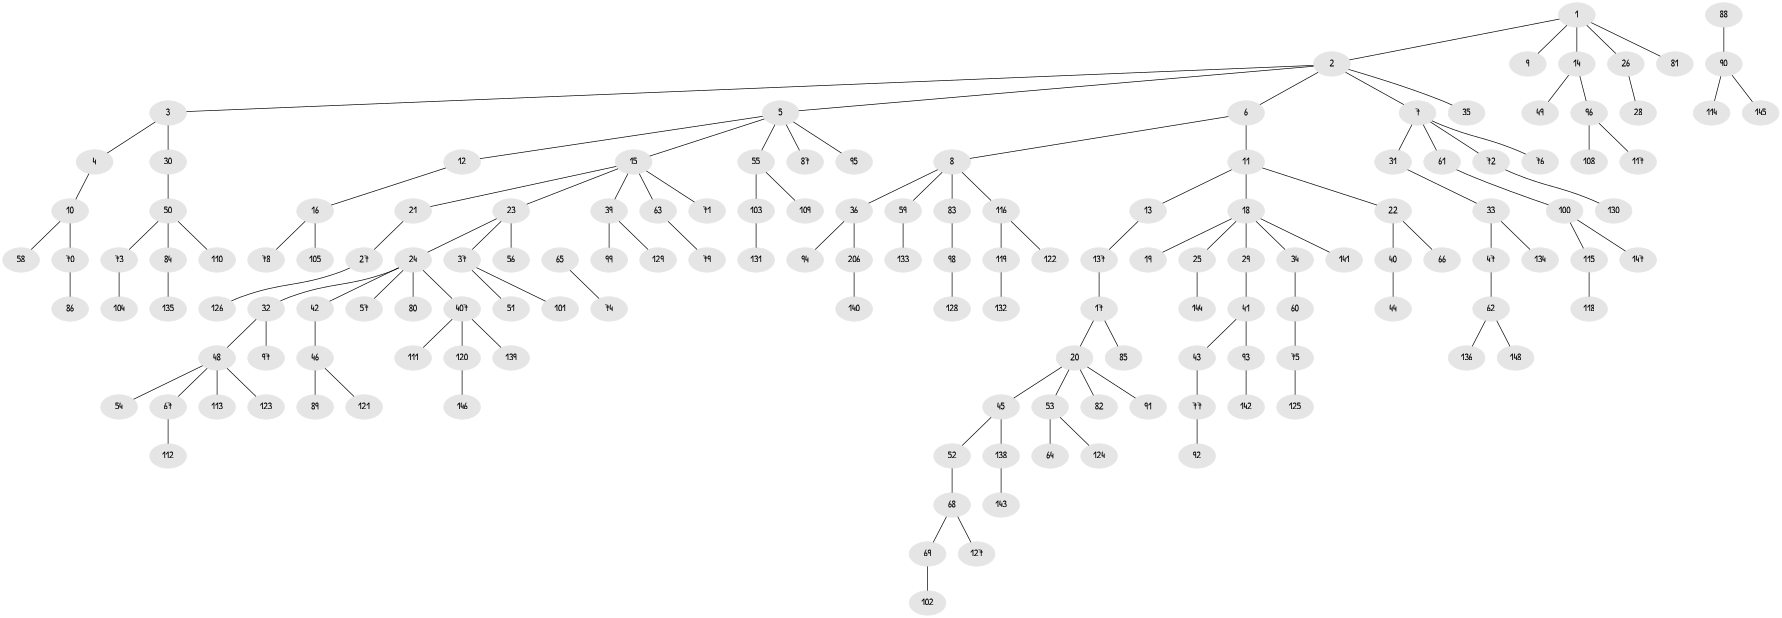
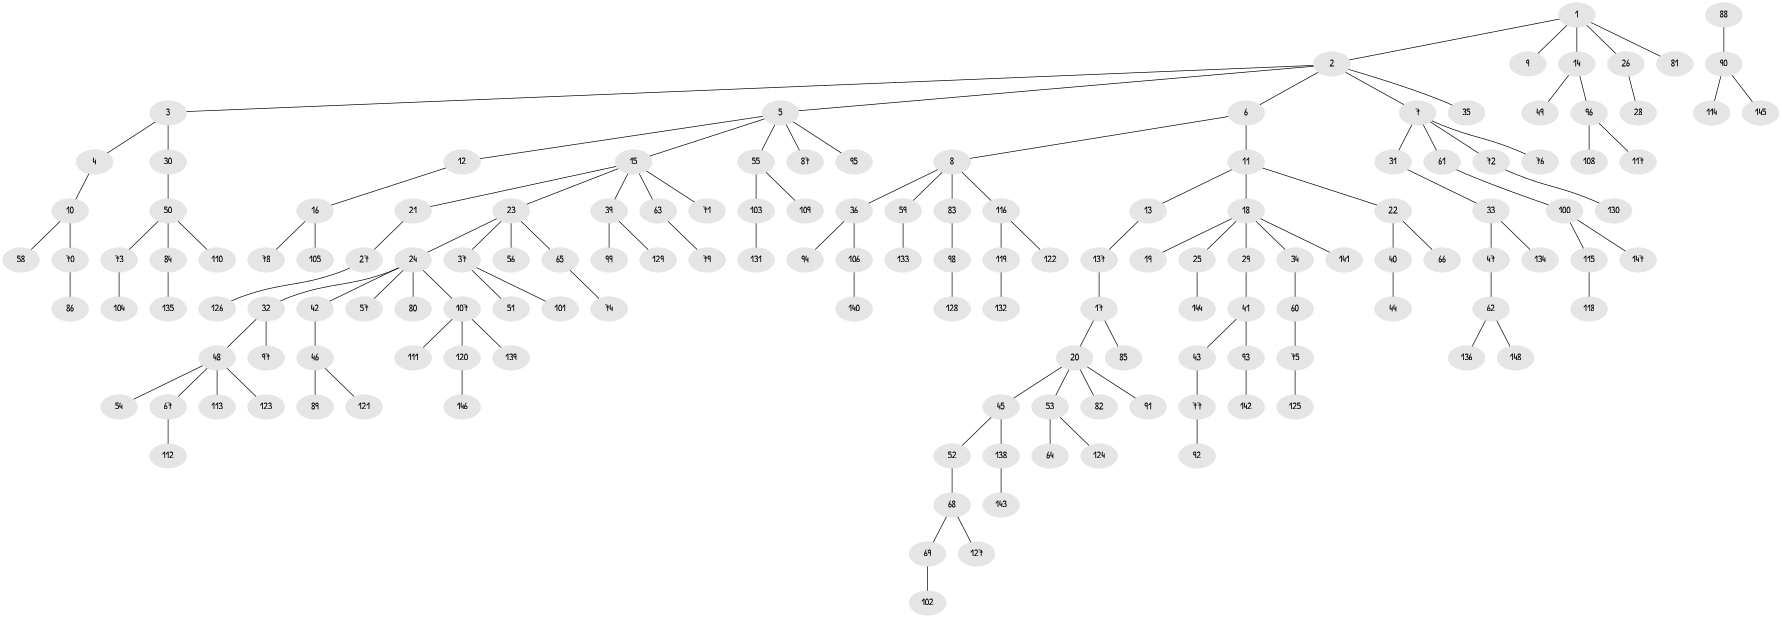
  graph {
    fontname="Patrick Hand"
    node [color=gray90 fontname="Patrick Hand" style=filled]
    edge [fontname="Patrick Hand"]
    1
    2
    9
    14
    26
    81
    3
    5
    6
    7
    35
    49
    96
    28
    4
    30
    12
    15
    55
    87
    95
    8
    11
    31
    61
    72
    76
    10
    50
    58
    70
    16
    21
    23
    39
    63
    71
    103
    109
    36
    59
    83
    116
    13
    18
    22
    33
    100
    130
    94
-   106 [label=206]
+   106
    133
    98
    119
    122
    86
    137
    19
    25
    29
    34
    141
    40
    66
    78
    105
    17
    20
    85
    108
    117
    27
    24
    37
    56
    65
    99
    129
    79
    45
    53
    82
    91
    144
    41
    60
    52
    138
    64
    124
    126
    44
    32
    42
    57
    80
-   107 [label=407]
+   107
    51
    101
    74
    48
    97
    46
    111
    120
    139
    43
    93
    73
    84
    110
    47
    134
    54
    67
    113
    123
    62
    75
    140
    88
    90
    77
    142
    89
    121
    92
    68
    143
    136
    148
    112
    104
    135
    69
    127
    131
    125
    115
    147
    102
    128
    114
    145
    118
    146
    132
    1 -- 2
    1 -- 9
    1 -- 14
    1 -- 26
    1 -- 81
    2 -- 3
    2 -- 5
    2 -- 6
    2 -- 7
    2 -- 35
    14 -- 49
    14 -- 96
    26 -- 28
    3 -- 4
    3 -- 30
    5 -- 12
    5 -- 15
    5 -- 55
    5 -- 87
    5 -- 95
    6 -- 8
    6 -- 11
    7 -- 31
    7 -- 61
    7 -- 72
    7 -- 76
    96 -- 108
    96 -- 117
    4 -- 10
    30 -- 50
    12 -- 16
    15 -- 21
    15 -- 23
    15 -- 39
    15 -- 63
    15 -- 71
    55 -- 103
    55 -- 109
    8 -- 36
    8 -- 59
    8 -- 83
    8 -- 116
    11 -- 13
    11 -- 18
    11 -- 22
    31 -- 33
    61 -- 100
    72 -- 130
    10 -- 58
    10 -- 70
    50 -- 73
    50 -- 84
    50 -- 110
    70 -- 86
    16 -- 78
    16 -- 105
    21 -- 27
    23 -- 24
    23 -- 37
    23 -- 56
+   23 -- 65
    39 -- 99
    39 -- 129
    63 -- 79
    103 -- 131
    36 -- 94
    36 -- 106
    59 -- 133
    83 -- 98
    116 -- 119
    116 -- 122
    13 -- 137
    18 -- 19
    18 -- 25
    18 -- 29
    18 -- 34
    18 -- 141
    22 -- 40
    22 -- 66
    33 -- 47
    33 -- 134
    100 -- 115
    100 -- 147
    106 -- 140
    98 -- 128
    119 -- 132
    137 -- 17
    25 -- 144
    29 -- 41
    34 -- 60
    40 -- 44
    17 -- 20
    17 -- 85
    20 -- 45
    20 -- 53
    20 -- 82
    20 -- 91
    27 -- 126
    24 -- 32
    24 -- 42
    24 -- 57
    24 -- 80
    24 -- 107
    37 -- 51
    37 -- 101
    65 -- 74
    45 -- 52
    45 -- 138
    53 -- 64
    53 -- 124
    41 -- 43
    41 -- 93
    60 -- 75
    52 -- 68
    138 -- 143
    32 -- 48
    32 -- 97
    42 -- 46
    107 -- 111
    107 -- 120
    107 -- 139
    48 -- 54
    48 -- 67
    48 -- 113
    48 -- 123
    46 -- 89
    46 -- 121
    120 -- 146
    43 -- 77
    93 -- 142
    73 -- 104
    84 -- 135
    47 -- 62
    67 -- 112
    62 -- 136
    62 -- 148
    75 -- 125
    88 -- 90
    90 -- 114
    90 -- 145
    77 -- 92
    68 -- 69
    68 -- 127
    69 -- 102
    115 -- 118
  }
